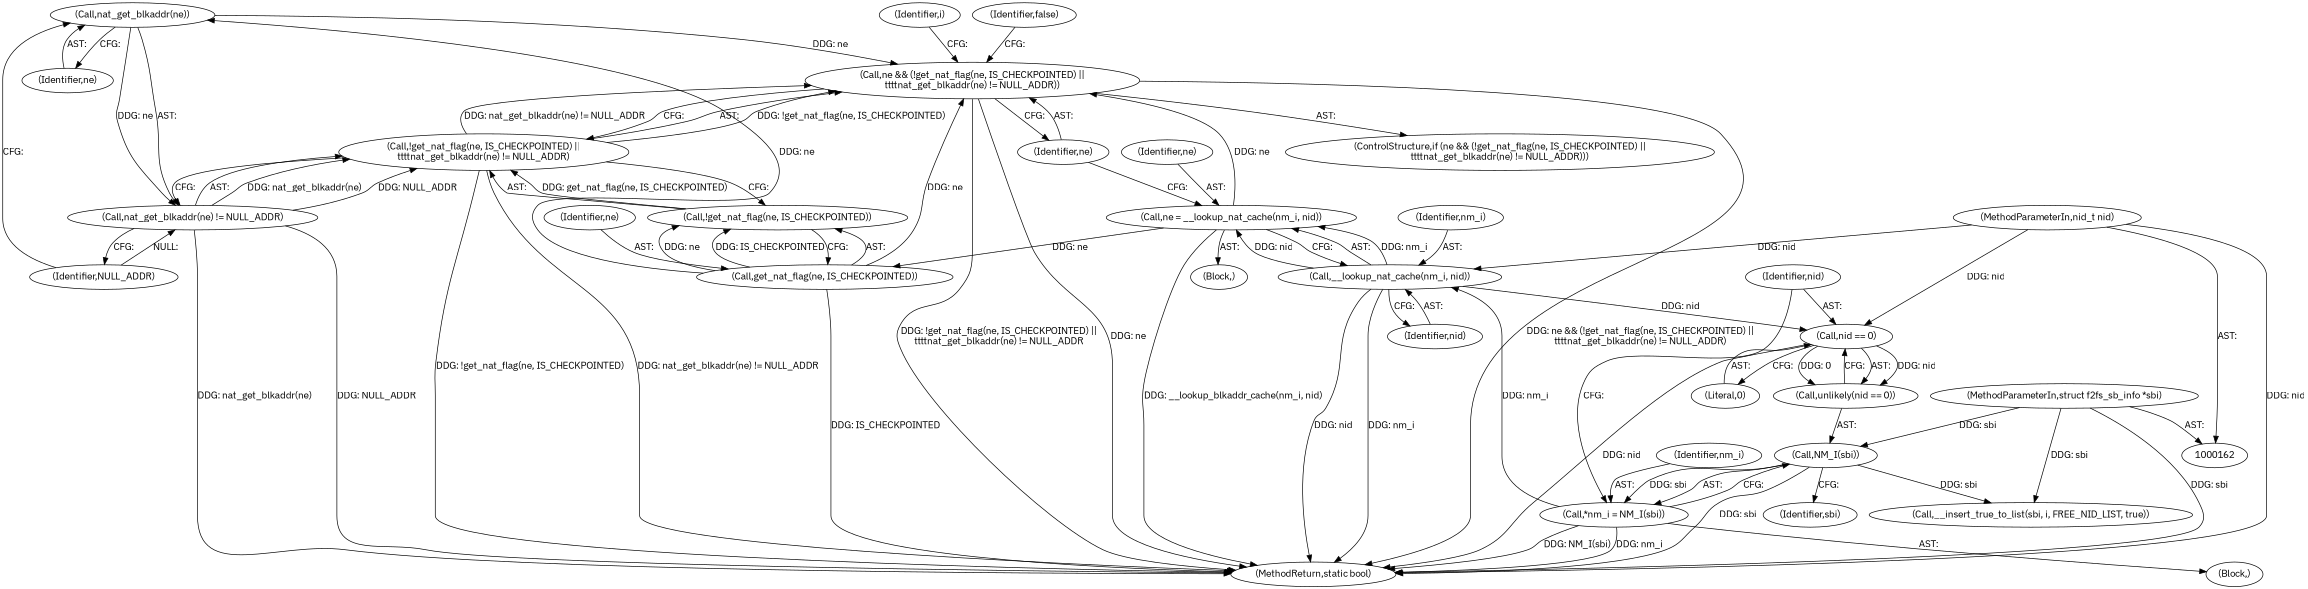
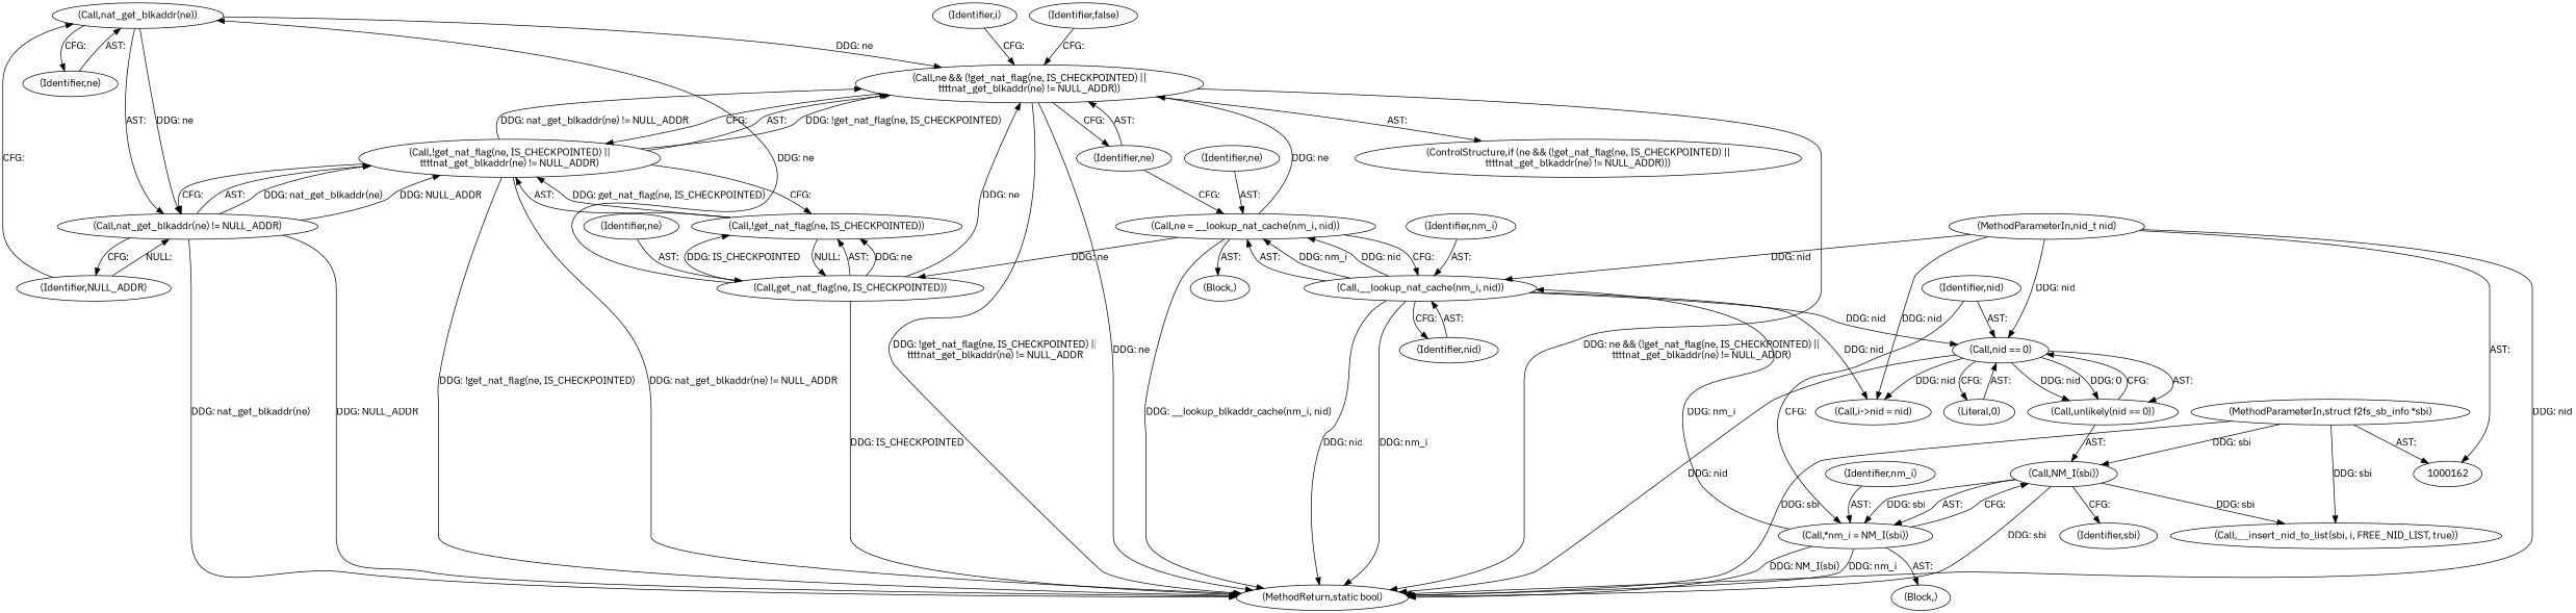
  digraph {
    fontname="IBM Plex Sans"
    node [fontname="IBM Plex Sans"]
    edge [fontname="IBM Plex Sans"]
    n1 [label="(Call,nat_get_blkaddr(ne))"]
    n2 [label="(Call,ne && (!get_nat_flag(ne, IS_CHECKPOINTED) ||\n\t\t\t\tnat_get_blkaddr(ne) != NULL_ADDR))"]
    n3 [label="(Call,nat_get_blkaddr(ne) != NULL_ADDR)"]
    n4 [label="(Identifier,ne)"]
    n5 [label="(MethodReturn,static bool)"]
    n6 [label="(Call,!get_nat_flag(ne, IS_CHECKPOINTED) ||\n\t\t\t\tnat_get_blkaddr(ne) != NULL_ADDR)"]
    n7 [label="(ControlStructure,if (ne && (!get_nat_flag(ne, IS_CHECKPOINTED) ||\n\t\t\t\tnat_get_blkaddr(ne) != NULL_ADDR)))"]
    n8 [label="(Identifier,ne)"]
    n9 [label="(Identifier,NULL_ADDR)"]
    n10 [label="(Call,get_nat_flag(ne, IS_CHECKPOINTED))"]
    n11 [label="(Call,!get_nat_flag(ne, IS_CHECKPOINTED))"]
    n12 [label="(Call,ne = __lookup_nat_cache(nm_i, nid))"]
    n13 [label="(Call,__lookup_nat_cache(nm_i, nid))"]
    n14 [label="(Block,)"]
    n15 [label="(Identifier,nid)"]
+   n16 [label="(Call,i->nid = nid)"]
    n17 [label="(Call,nid == 0)"]
    n18 [label="(Call,*nm_i = NM_I(sbi))"]
    n19 [label="(Call,NM_I(sbi))"]
    n20 [label="(Block,)"]
    n21 [label="(Identifier,sbi)"]
-   n22 [label="(Call,__insert_true_to_list(sbi, i, FREE_NID_LIST, true))"]
+   n22 [label="(Call,__insert_nid_to_list(sbi, i, FREE_NID_LIST, true))"]
    n23 [label="(MethodParameterIn,struct f2fs_sb_info *sbi)"]
    n24 [label=1000162]
    n25 [label="(Call,unlikely(nid == 0))"]
    n26 [label="(Literal,0)"]
    n27 [label="(MethodParameterIn,nid_t nid)"]
    n28 [label="(Identifier,nm_i)"]
    n29 [label="(Identifier,i)"]
    n30 [label="(Identifier,ne)"]
    n31 [label="(Identifier,nid)"]
    n32 [label="(Identifier,nm_i)"]
    n33 [label="(Identifier,false)"]
    n34 [label="(Identifier,ne)"]
    n1 -> n2 [label="DDG: ne"]
    n1 -> n3 [label="AST: "]
    n1 -> n3 [label="DDG: ne"]
    n1 -> n4 [label="CFG: "]
    n2 -> n5 [label="DDG: !get_nat_flag(ne, IS_CHECKPOINTED) ||\n\t\t\t\tnat_get_blkaddr(ne) != NULL_ADDR"]
    n2 -> n5 [label="DDG: ne"]
    n2 -> n5 [label="DDG: ne && (!get_nat_flag(ne, IS_CHECKPOINTED) ||\n\t\t\t\tnat_get_blkaddr(ne) != NULL_ADDR)"]
    n2 -> n6 [label="CFG: "]
    n2 -> n7 [label="AST: "]
    n2 -> n8 [label="CFG: "]
    n3 -> n5 [label="DDG: NULL_ADDR"]
    n3 -> n5 [label="DDG: nat_get_blkaddr(ne)"]
    n3 -> n6 [label="AST: "]
    n3 -> n6 [label="DDG: nat_get_blkaddr(ne)"]
    n3 -> n6 [label="DDG: NULL_ADDR"]
    n3 -> n9 [label="CFG: "]
    n4 -> n1 [label="AST: "]
    n6 -> n2 [label="AST: "]
    n6 -> n2 [label="DDG: !get_nat_flag(ne, IS_CHECKPOINTED)"]
    n6 -> n2 [label="DDG: nat_get_blkaddr(ne) != NULL_ADDR"]
    n6 -> n3 [label="CFG: "]
    n6 -> n5 [label="DDG: !get_nat_flag(ne, IS_CHECKPOINTED)"]
    n6 -> n5 [label="DDG: nat_get_blkaddr(ne) != NULL_ADDR"]
    n6 -> n11 [label="CFG: "]
    n8 -> n2 [label="AST: "]
    n8 -> n12 [label="CFG: "]
    n9 -> n1 [label="CFG: "]
    n9 -> n3 [label="NULL: "]
    n10 -> n1 [label="DDG: ne"]
    n10 -> n2 [label="DDG: ne"]
    n10 -> n5 [label="DDG: IS_CHECKPOINTED"]
    n10 -> n11 [label="AST: "]
    n10 -> n11 [label="DDG: ne"]
    n10 -> n11 [label="DDG: IS_CHECKPOINTED"]
    n11 -> n6 [label="AST: "]
    n11 -> n6 [label="DDG: get_nat_flag(ne, IS_CHECKPOINTED)"]
-   n11 -> n10 [label="CFG: "]
+   n11 -> n10 [label="NULL: "]
    n12 -> n2 [label="DDG: ne"]
    n12 -> n5 [label="DDG: __lookup_blkaddr_cache(nm_i, nid)"]
    n12 -> n10 [label="DDG: ne"]
    n12 -> n13 [label="CFG: "]
    n12 -> n14 [label="AST: "]
    n13 -> n5 [label="DDG: nid"]
    n13 -> n5 [label="DDG: nm_i"]
    n13 -> n12 [label="AST: "]
    n13 -> n12 [label="DDG: nm_i"]
    n13 -> n12 [label="DDG: nid"]
    n13 -> n15 [label="CFG: "]
+   n13 -> n16 [label="DDG: nid"]
    n13 -> n17 [label="DDG: nid"]
    n15 -> n13 [label="AST: "]
    n17 -> n5 [label="DDG: nid"]
+   n17 -> n16 [label="DDG: nid"]
    n17 -> n25 [label="AST: "]
    n17 -> n25 [label="DDG: nid"]
    n17 -> n25 [label="DDG: 0"]
    n17 -> n26 [label="CFG: "]
    n18 -> n5 [label="DDG: NM_I(sbi)"]
    n18 -> n5 [label="DDG: nm_i"]
    n18 -> n13 [label="DDG: nm_i"]
    n18 -> n19 [label="CFG: "]
    n18 -> n20 [label="AST: "]
    n19 -> n5 [label="DDG: sbi"]
    n19 -> n18 [label="AST: "]
    n19 -> n18 [label="DDG: sbi"]
    n19 -> n21 [label="CFG: "]
    n19 -> n22 [label="DDG: sbi"]
    n23 -> n5 [label="DDG: sbi"]
    n23 -> n19 [label="DDG: sbi"]
    n23 -> n22 [label="DDG: sbi"]
    n23 -> n24 [label="AST: "]
    n25 -> n17 [label="CFG: "]
    n25 -> n19 [label="AST: "]
    n26 -> n17 [label="AST: "]
    n27 -> n5 [label="DDG: nid"]
    n27 -> n13 [label="DDG: nid"]
+   n27 -> n16 [label="DDG: nid"]
    n27 -> n17 [label="DDG: nid"]
    n27 -> n24 [label="AST: "]
    n28 -> n18 [label="AST: "]
    n29 -> n2 [label="CFG: "]
    n30 -> n10 [label="AST: "]
    n31 -> n17 [label="AST: "]
    n31 -> n18 [label="CFG: "]
    n32 -> n13 [label="AST: "]
    n33 -> n2 [label="CFG: "]
    n34 -> n12 [label="AST: "]
  }
